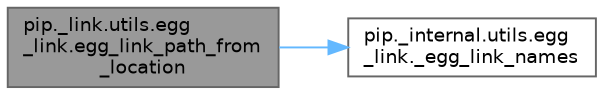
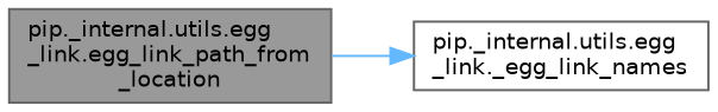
  digraph {
    rankdir=LR
    node [fontname=Helvetica fontsize=10 shape=box style=filled]
-   n1 [color=gray40 fillcolor=grey60 fontcolor=black height=0.2 label="pip._link.utils.egg\l_link.egg_link_path_from\l_location" width=0.4]
+   n1 [color=gray40 fillcolor=grey60 fontcolor=black height=0.2 label="pip._internal.utils.egg\l_link.egg_link_path_from\l_location" width=0.4]
    n2 [color=grey40 fillcolor=white height=0.2 label="pip._internal.utils.egg\l_link._egg_link_names" width=0.4]
    n1 -> n2 [color=steelblue1 fontname=Helvetica fontsize=10 labelfontname=Helvetica labelfontsize=10 style=solid]
  }
